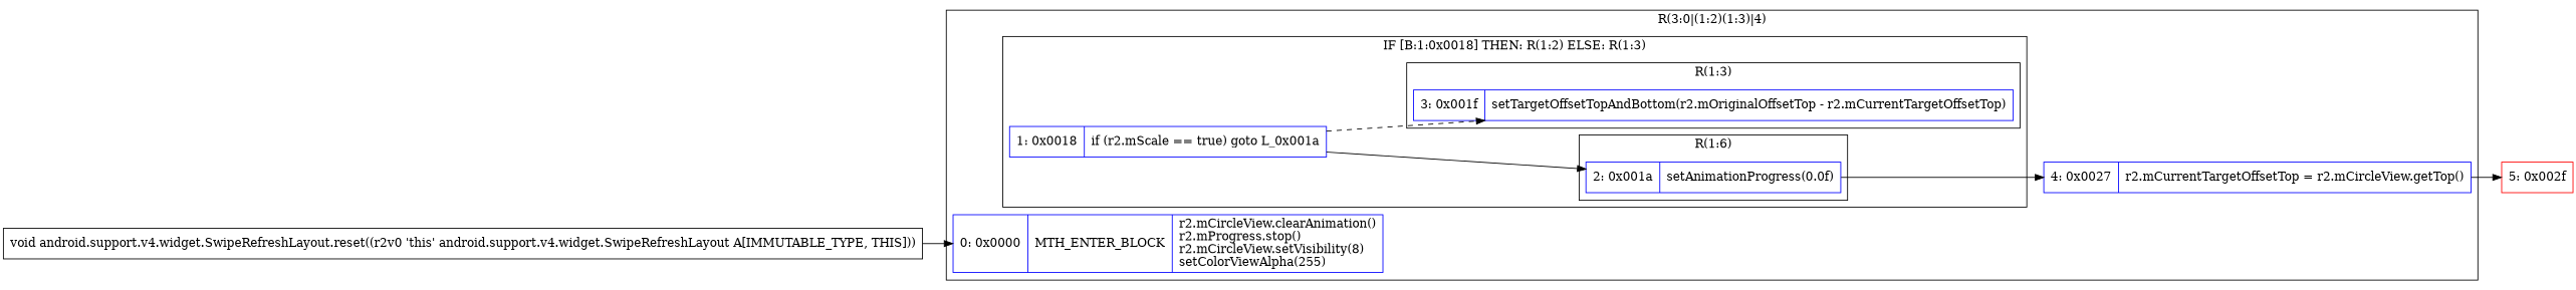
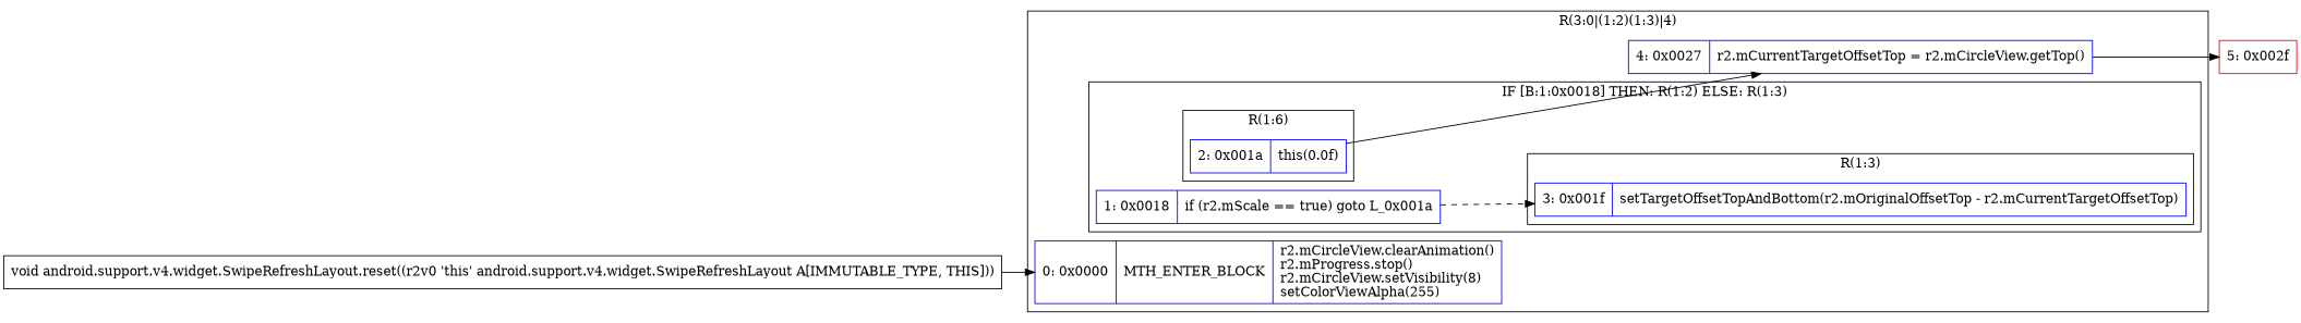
  digraph {
    rankdir=LR
    node [color=blue shape=record]
-   n1 [label="{2\:\ 0x001a|setAnimationProgress(0.0f)\l}"]
+   n1 [label="{2\:\ 0x001a|this(0.0f)\l}"]
    n2 [label="{3\:\ 0x001f|setTargetOffsetTopAndBottom(r2.mOriginalOffsetTop \- r2.mCurrentTargetOffsetTop)\l}"]
    n3 [label="{1\:\ 0x0018|if (r2.mScale == true) goto L_0x001a\l}"]
    n4 [label="{0\:\ 0x0000|MTH_ENTER_BLOCK\l|r2.mCircleView.clearAnimation()\lr2.mProgress.stop()\lr2.mCircleView.setVisibility(8)\lsetColorViewAlpha(255)\l}"]
    n5 [label="{4\:\ 0x0027|r2.mCurrentTargetOffsetTop = r2.mCircleView.getTop()\l}"]
    n6 [color=red label="{5\:\ 0x002f}"]
    n7 [label="{void android.support.v4.widget.SwipeRefreshLayout.reset((r2v0 'this' android.support.v4.widget.SwipeRefreshLayout A[IMMUTABLE_TYPE, THIS])) }" color=""]
    subgraph cluster_1 {
      label="R(3:0|(1:2)(1:3)|4)"
      n4
      n5
      subgraph cluster_2 {
        label="IF [B:1:0x0018] THEN: R(1:2) ELSE: R(1:3)"
        n3
        subgraph cluster_3 {
          label="R(1:6)"
          n1
        }
        subgraph cluster_4 {
          label="R(1:3)"
          n2
        }
      }
    }
    n1 -> n5
-   n3 -> n1
    n3 -> n2 [style=dashed]
    n5 -> n6
    n7 -> n4
  }
